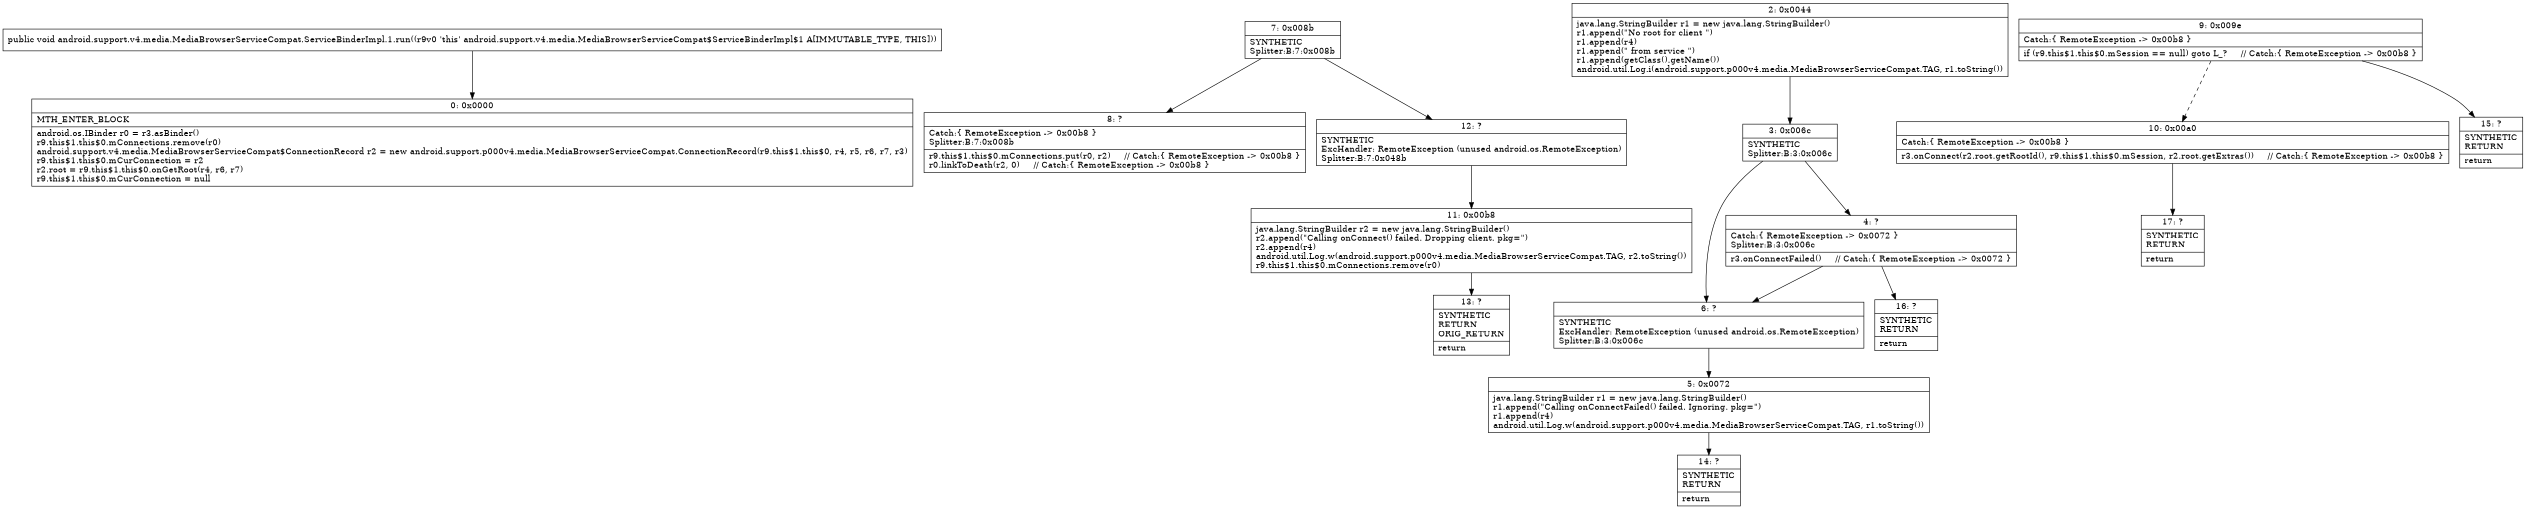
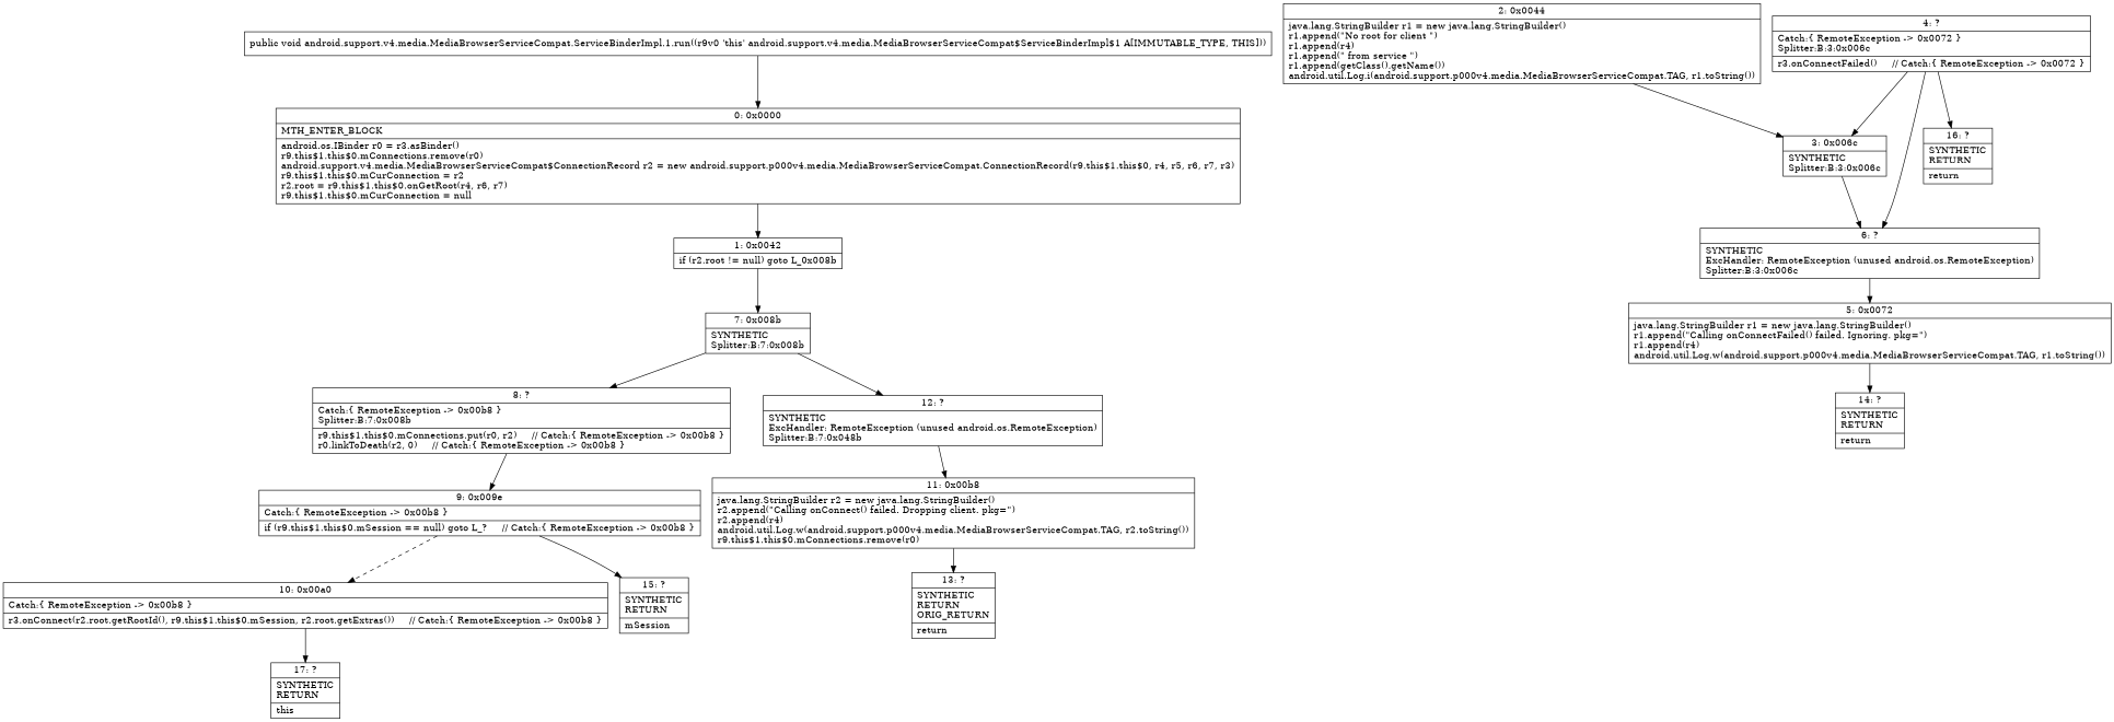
  digraph {
    node [shape=record]
    n1 [label="{0\:\ 0x0000|MTH_ENTER_BLOCK\l|android.os.IBinder r0 = r3.asBinder()\lr9.this$1.this$0.mConnections.remove(r0)\landroid.support.v4.media.MediaBrowserServiceCompat$ConnectionRecord r2 = new android.support.p000v4.media.MediaBrowserServiceCompat.ConnectionRecord(r9.this$1.this$0, r4, r5, r6, r7, r3)\lr9.this$1.this$0.mCurConnection = r2\lr2.root = r9.this$1.this$0.onGetRoot(r4, r6, r7)\lr9.this$1.this$0.mCurConnection = null\l}"]
+   n2 [label="{1\:\ 0x0042|if (r2.root != null) goto L_0x008b\l}"]
    n3 [label="{7\:\ 0x008b|SYNTHETIC\lSplitter:B:7:0x008b\l}"]
    n4 [label="{2\:\ 0x0044|java.lang.StringBuilder r1 = new java.lang.StringBuilder()\lr1.append(\"No root for client \")\lr1.append(r4)\lr1.append(\" from service \")\lr1.append(getClass().getName())\landroid.util.Log.i(android.support.p000v4.media.MediaBrowserServiceCompat.TAG, r1.toString())\l}"]
    n5 [label="{3\:\ 0x006c|SYNTHETIC\lSplitter:B:3:0x006c\l}"]
    n6 [label="{8\:\ ?|Catch:\{ RemoteException \-\> 0x00b8 \}\lSplitter:B:7:0x008b\l|r9.this$1.this$0.mConnections.put(r0, r2)     \/\/ Catch:\{ RemoteException \-\> 0x00b8 \}\lr0.linkToDeath(r2, 0)     \/\/ Catch:\{ RemoteException \-\> 0x00b8 \}\l}"]
    n7 [label="{12\:\ ?|SYNTHETIC\lExcHandler: RemoteException (unused android.os.RemoteException)\lSplitter:B:7:0x048b\l}"]
    n8 [label="{4\:\ ?|Catch:\{ RemoteException \-\> 0x0072 \}\lSplitter:B:3:0x006c\l|r3.onConnectFailed()     \/\/ Catch:\{ RemoteException \-\> 0x0072 \}\l}"]
    n9 [label="{6\:\ ?|SYNTHETIC\lExcHandler: RemoteException (unused android.os.RemoteException)\lSplitter:B:3:0x006c\l}"]
    n10 [label="{16\:\ ?|SYNTHETIC\lRETURN\l|return\l}"]
    n11 [label="{5\:\ 0x0072|java.lang.StringBuilder r1 = new java.lang.StringBuilder()\lr1.append(\"Calling onConnectFailed() failed. Ignoring. pkg=\")\lr1.append(r4)\landroid.util.Log.w(android.support.p000v4.media.MediaBrowserServiceCompat.TAG, r1.toString())\l}"]
    n12 [label="{14\:\ ?|SYNTHETIC\lRETURN\l|return\l}"]
    n13 [label="{9\:\ 0x009e|Catch:\{ RemoteException \-\> 0x00b8 \}\l|if (r9.this$1.this$0.mSession == null) goto L_?     \/\/ Catch:\{ RemoteException \-\> 0x00b8 \}\l}"]
    n14 [label="{11\:\ 0x00b8|java.lang.StringBuilder r2 = new java.lang.StringBuilder()\lr2.append(\"Calling onConnect() failed. Dropping client. pkg=\")\lr2.append(r4)\landroid.util.Log.w(android.support.p000v4.media.MediaBrowserServiceCompat.TAG, r2.toString())\lr9.this$1.this$0.mConnections.remove(r0)\l}"]
    n15 [label="{10\:\ 0x00a0|Catch:\{ RemoteException \-\> 0x00b8 \}\l|r3.onConnect(r2.root.getRootId(), r9.this$1.this$0.mSession, r2.root.getExtras())     \/\/ Catch:\{ RemoteException \-\> 0x00b8 \}\l}"]
-   n16 [label="{15\:\ ?|SYNTHETIC\lRETURN\l|return\l}"]
-   n17 [label="{17\:\ ?|SYNTHETIC\lRETURN\l|return\l}"]
+   n16 [label="{15\:\ ?|SYNTHETIC\lRETURN\l|mSession\l}"]
+   n17 [label="{17\:\ ?|SYNTHETIC\lRETURN\l|this\l}"]
    n18 [label="{13\:\ ?|SYNTHETIC\lRETURN\lORIG_RETURN\l|return\l}"]
    n19 [label="{public void android.support.v4.media.MediaBrowserServiceCompat.ServiceBinderImpl.1.run((r9v0 'this' android.support.v4.media.MediaBrowserServiceCompat$ServiceBinderImpl$1 A[IMMUTABLE_TYPE, THIS])) }"]
+   n1 -> n2
+   n2 -> n3
    n3 -> n6
    n3 -> n7
    n4 -> n5
-   n5 -> n8
+   n8 -> n5
    n5 -> n9
+   n6 -> n13
    n7 -> n14
    n8 -> n9
    n8 -> n10
    n9 -> n11
    n11 -> n12
    n13 -> n15 [style=dashed]
    n13 -> n16
    n14 -> n18
    n15 -> n17
    n19 -> n1
  }
